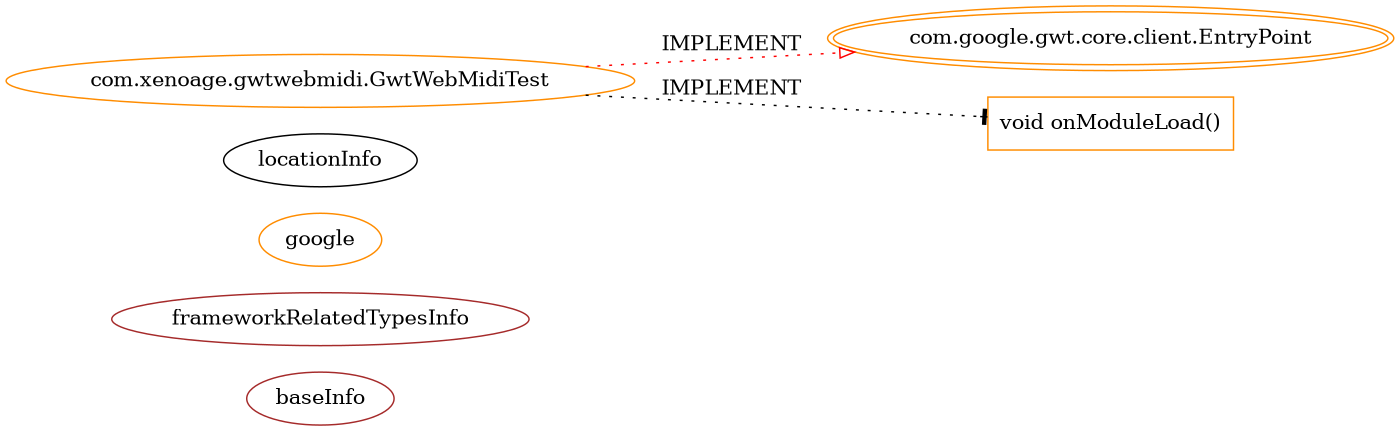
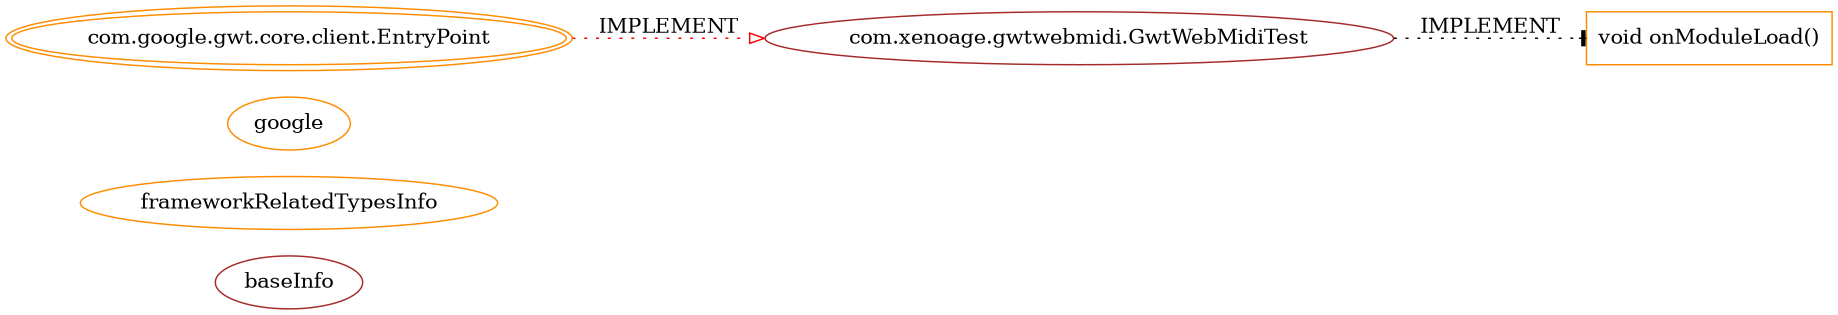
  digraph {
    rankdir=LR
    node [color=brown]
    edge [style=dotted]
    baseInfo [category=extension_graph graphId=481 isAnonymous=false possibleRelation=false]
-   frameworkRelatedTypesInfo [0="com.google.gwt.core.client.EntryPoint"]
+   frameworkRelatedTypesInfo [0="com.google.gwt.core.client.EntryPoint" color=darkorange]
    n3 [color=darkorange label=google]
-   locationInfo [color=black contextSignature=GwtWebMidiTest filePath="/Xenoage-GwtWebMidi/GwtWebMidi-master/GwtWebMidi/src/com/xenoage/gwtwebmidi/GwtWebMidiTest.java" graphId=481 projectName="Xenoage-GwtWebMidi"]
-   n5 [color=darkorange isFrameworkType=false label="com.xenoage.gwtwebmidi.GwtWebMidiTest" vertexType=ROOT_CLIENT_CLASS_DECLARATION]
+   n5 [isFrameworkType=false label="com.xenoage.gwtwebmidi.GwtWebMidiTest" vertexType=ROOT_CLIENT_CLASS_DECLARATION]
    n6 [color=darkorange isFrameworkType=true label="com.google.gwt.core.client.EntryPoint" peripheries=2 vertexType=FRAMEWORK_INTERFACE_TYPE]
    n7 [color=darkorange isFrameworkType=false label="void onModuleLoad()" shape=box vertexType=OVERRIDING_METHOD_DECLARATION]
-   n5 -> n6 [arrowhead=onormal color=red label=IMPLEMENT]
+   n6 -> n5 [arrowhead=onormal color=red label=IMPLEMENT]
    n5 -> n7 [arrowhead=tee label=IMPLEMENT]
  }
